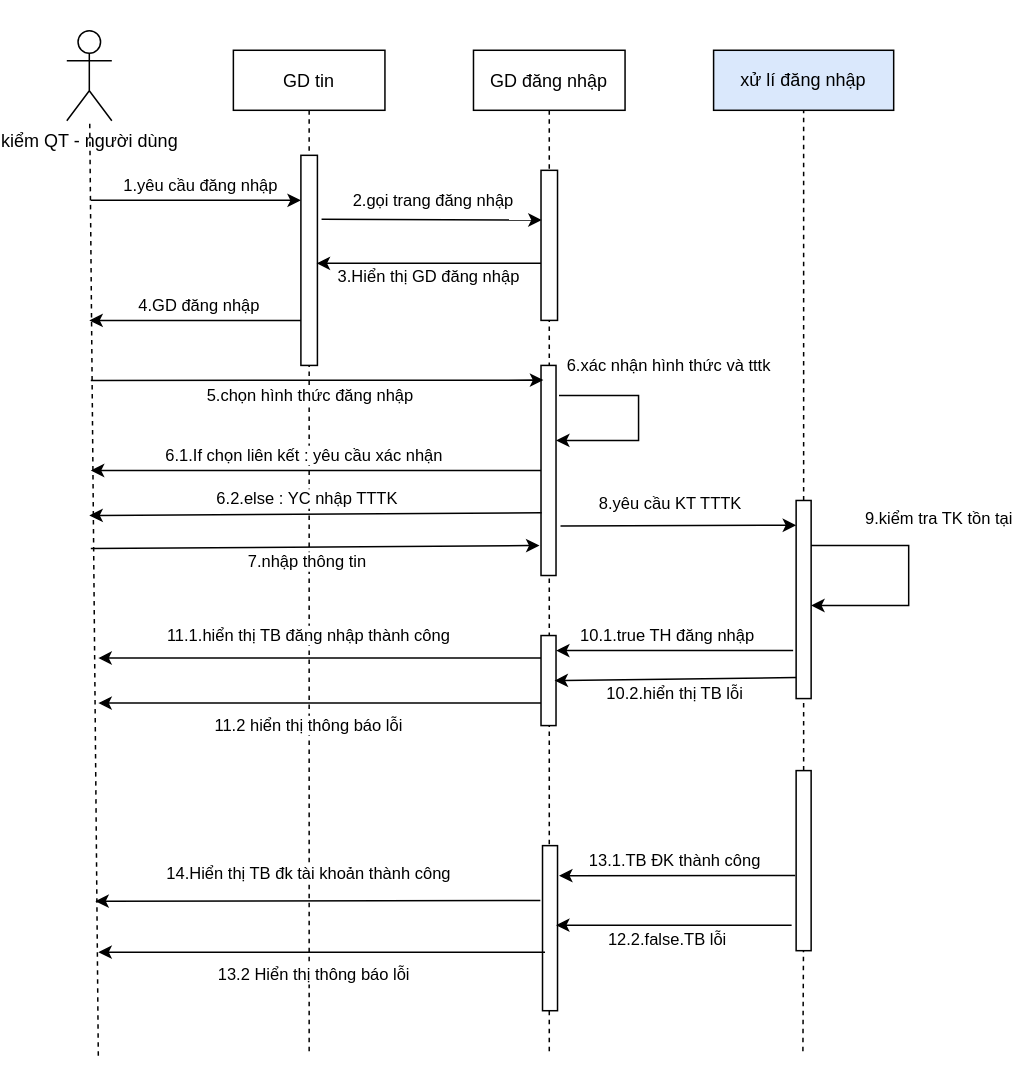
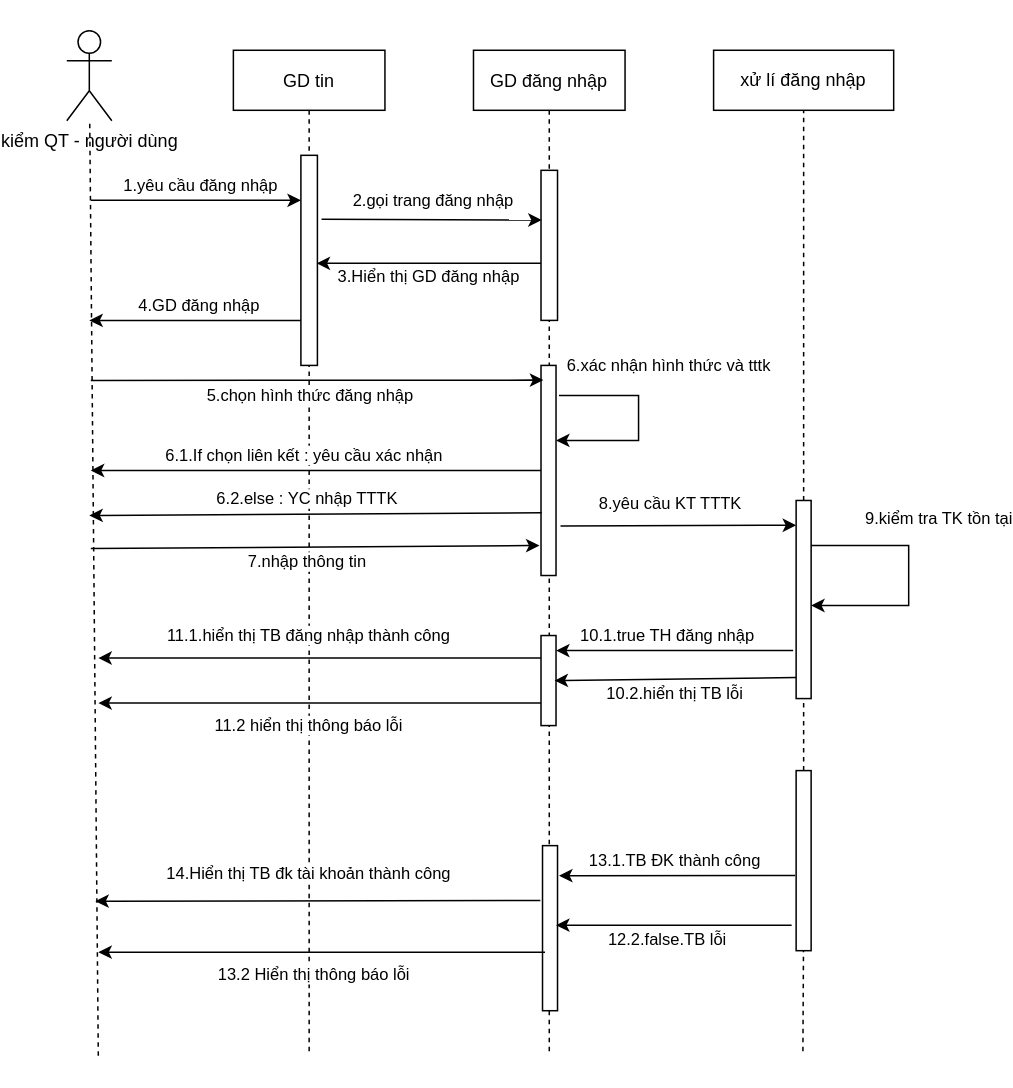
  <mxCell id="0" />
  <mxCell id="1" parent="0" />
  <mxCell id="2" value="GD tin" style="shape=umlLifeline;perimeter=lifelinePerimeter;container=1;collapsible=0;recursiveResize=0;rounded=0;shadow=0;strokeWidth=1;" parent="1" vertex="1"><mxGeometry x="131" y="33" width="101" height="670" as="geometry" /></mxCell>
  <mxCell id="3" value="" style="points=[];perimeter=orthogonalPerimeter;rounded=0;shadow=0;strokeWidth=1;" parent="2" vertex="1"><mxGeometry x="45" y="70" width="11" height="140" as="geometry" /></mxCell>
  <mxCell id="4" value="GD đăng nhập" style="shape=umlLifeline;perimeter=lifelinePerimeter;container=1;collapsible=0;recursiveResize=0;rounded=0;shadow=0;strokeWidth=1;" parent="1" vertex="1"><mxGeometry x="291" y="33" width="101" height="670" as="geometry" /></mxCell>
  <mxCell id="5" value="" style="points=[];perimeter=orthogonalPerimeter;rounded=0;shadow=0;strokeWidth=1;" parent="4" vertex="1"><mxGeometry x="45" y="80" width="11" height="100" as="geometry" /></mxCell>
  <mxCell id="6" value="" style="rounded=0;whiteSpace=wrap;html=1;" parent="4" vertex="1"><mxGeometry x="45" y="210" width="10" height="140" as="geometry" /></mxCell>
  <mxCell id="7" value="" style="rounded=0;whiteSpace=wrap;html=1;" parent="4" vertex="1"><mxGeometry x="46" y="530" width="10" height="110" as="geometry" /></mxCell>
  <mxCell id="8" value="" style="rounded=0;whiteSpace=wrap;html=1;" parent="4" vertex="1"><mxGeometry x="45" y="390" width="10" height="60" as="geometry" /></mxCell>
  <mxCell id="9" value="6.xác nhận hình thức và tttk" style="endArrow=classic;html=1;rounded=0;entryX=1;entryY=0.357;entryDx=0;entryDy=0;entryPerimeter=0;" parent="4" edge="1" target="6"><mxGeometry x="-0.231" y="28" width="50" height="50" relative="1" as="geometry"><mxPoint x="57" y="230" as="sourcePoint" /><mxPoint x="60" y="260" as="targetPoint" /><Array as="points"><mxPoint x="110" y="230" /><mxPoint x="110" y="260" /></Array><mxPoint x="-8" y="-20" as="offset" /></mxGeometry></mxCell>
  <mxCell id="10" value="kiểm QT - người dùng" style="shape=umlActor;verticalLabelPosition=bottom;verticalAlign=top;html=1;outlineConnect=0;" parent="1" vertex="1"><mxGeometry x="20" y="20" width="30" height="60" as="geometry" /></mxCell>
- <mxCell id="11" value="xử lí đăng nhập" style="rounded=0;whiteSpace=wrap;html=1;fillColor=#dae8fc;" parent="1" vertex="1"><mxGeometry x="451" y="33" width="120" height="40" as="geometry" /></mxCell>
+ <mxCell id="11" value="xử lí đăng nhập" style="rounded=0;whiteSpace=wrap;html=1;" parent="1" vertex="1"><mxGeometry x="451" y="33" width="120" height="40" as="geometry" /></mxCell>
  <mxCell id="12" value="1.yêu cầu đăng nhập" style="endArrow=classic;html=1;rounded=0;" parent="1" target="3" edge="1"><mxGeometry x="0.037" y="10" width="50" height="50" relative="1" as="geometry"><mxPoint x="36" y="133" as="sourcePoint" /><mxPoint x="431" y="313" as="targetPoint" /><mxPoint as="offset" /></mxGeometry></mxCell>
  <mxCell id="13" value="" style="endArrow=none;dashed=1;html=1;rounded=0;entryX=0.5;entryY=1;entryDx=0;entryDy=0;startArrow=none;" parent="1" source="19" target="11" edge="1"><mxGeometry width="50" height="50" relative="1" as="geometry"><mxPoint x="511" y="593" as="sourcePoint" /><mxPoint x="431" y="313" as="targetPoint" /></mxGeometry></mxCell>
  <mxCell id="14" value="2.gọi trang đăng nhập" style="endArrow=classic;html=1;rounded=0;exitX=1.253;exitY=0.304;exitDx=0;exitDy=0;exitPerimeter=0;entryX=0.041;entryY=0.331;entryDx=0;entryDy=0;entryPerimeter=0;" parent="1" source="3" edge="1" target="5"><mxGeometry x="0.008" y="13" width="50" height="50" relative="1" as="geometry"><mxPoint x="381" y="363" as="sourcePoint" /><mxPoint x="331" y="146" as="targetPoint" /><mxPoint as="offset" /></mxGeometry></mxCell>
  <mxCell id="15" value="3.Hiển thị GD đăng nhập" style="endArrow=classic;html=1;rounded=0;entryX=0.95;entryY=0.514;entryDx=0;entryDy=0;entryPerimeter=0;exitX=0;exitY=0.62;exitDx=0;exitDy=0;exitPerimeter=0;" parent="1" target="3" edge="1" source="5"><mxGeometry x="-0.002" y="9" width="50" height="50" relative="1" as="geometry"><mxPoint x="331" y="174" as="sourcePoint" /><mxPoint x="431" y="313" as="targetPoint" /><Array as="points" /><mxPoint as="offset" /></mxGeometry></mxCell>
  <mxCell id="16" value="" style="endArrow=none;dashed=1;html=1;rounded=0;" parent="1" target="10" edge="1"><mxGeometry width="50" height="50" relative="1" as="geometry"><mxPoint x="41" y="703" as="sourcePoint" /><mxPoint x="431" y="313" as="targetPoint" /></mxGeometry></mxCell>
  <mxCell id="17" value="4.GD đăng nhập" style="endArrow=classic;html=1;rounded=0;" parent="1" source="3" edge="1"><mxGeometry x="-0.037" y="-10" width="50" height="50" relative="1" as="geometry"><mxPoint x="381" y="363" as="sourcePoint" /><mxPoint x="35" y="213" as="targetPoint" /><mxPoint as="offset" /></mxGeometry></mxCell>
  <mxCell id="18" value="5.chọn hình thức đăng nhập" style="endArrow=classic;html=1;rounded=0;entryX=0.156;entryY=0.07;entryDx=0;entryDy=0;entryPerimeter=0;" parent="1" edge="1" target="6"><mxGeometry x="-0.035" y="-10" width="50" height="50" relative="1" as="geometry"><mxPoint x="36" y="253" as="sourcePoint" /><mxPoint x="331" y="253" as="targetPoint" /><mxPoint as="offset" /></mxGeometry></mxCell>
  <mxCell id="19" value="" style="rounded=0;whiteSpace=wrap;html=1;" parent="1" vertex="1"><mxGeometry x="506" y="333" width="10" height="132" as="geometry" /></mxCell>
  <mxCell id="20" value="" style="endArrow=none;dashed=1;html=1;rounded=0;entryX=0.5;entryY=1;entryDx=0;entryDy=0;startArrow=none;exitX=0.5;exitY=0;exitDx=0;exitDy=0;exitPerimeter=0;" parent="1" source="35" target="19" edge="1"><mxGeometry width="50" height="50" relative="1" as="geometry"><mxPoint x="511" y="493" as="sourcePoint" /><mxPoint x="511" y="73" as="targetPoint" /></mxGeometry></mxCell>
  <mxCell id="21" value="9.kiểm tra TK tồn tại" style="endArrow=classic;html=1;rounded=0;entryX=1;entryY=0.53;entryDx=0;entryDy=0;entryPerimeter=0;" parent="1" edge="1" target="19"><mxGeometry x="-0.212" y="28" width="50" height="50" relative="1" as="geometry"><mxPoint x="516" y="363" as="sourcePoint" /><mxPoint x="518" y="408" as="targetPoint" /><Array as="points"><mxPoint x="581" y="363" /><mxPoint x="581" y="403" /></Array><mxPoint x="-8" y="-20" as="offset" /></mxGeometry></mxCell>
  <mxCell id="22" value="8.yêu cầu KT TTTK" style="endArrow=classic;html=1;rounded=0;entryX=0;entryY=0.125;entryDx=0;entryDy=0;entryPerimeter=0;" parent="1" edge="1" target="19"><mxGeometry x="-0.067" y="15" width="50" height="50" relative="1" as="geometry"><mxPoint x="349" y="350" as="sourcePoint" /><mxPoint x="501" y="348" as="targetPoint" /><mxPoint as="offset" /></mxGeometry></mxCell>
  <mxCell id="23" value="10.1.true TH đăng nhập" style="endArrow=classic;html=1;rounded=0;entryX=1;entryY=0.167;entryDx=0;entryDy=0;entryPerimeter=0;" parent="1" edge="1" target="8"><mxGeometry x="0.067" y="-10" width="50" height="50" relative="1" as="geometry"><mxPoint x="504" y="433" as="sourcePoint" /><mxPoint x="351" y="433" as="targetPoint" /><mxPoint as="offset" /></mxGeometry></mxCell>
  <mxCell id="24" value="10.2.hiển thị TB lỗi" style="endArrow=classic;html=1;rounded=0;entryX=0.9;entryY=0.5;entryDx=0;entryDy=0;entryPerimeter=0;exitX=0;exitY=0.894;exitDx=0;exitDy=0;exitPerimeter=0;" parent="1" edge="1" target="8" source="19"><mxGeometry y="10" width="50" height="50" relative="1" as="geometry"><mxPoint x="501" y="453" as="sourcePoint" /><mxPoint x="351" y="453" as="targetPoint" /><mxPoint as="offset" /></mxGeometry></mxCell>
  <mxCell id="25" value="" style="endArrow=none;dashed=1;html=1;rounded=0;exitX=0.5;exitY=1;exitDx=0;exitDy=0;exitPerimeter=0;" parent="1" edge="1"><mxGeometry width="50" height="50" relative="1" as="geometry"><mxPoint x="511" y="613" as="sourcePoint" /><mxPoint x="510.5" y="703" as="targetPoint" /></mxGeometry></mxCell>
  <mxCell id="26" value="12.2.false.TB lỗi" style="endArrow=classic;html=1;rounded=0;" parent="1" edge="1"><mxGeometry x="0.052" y="10" width="50" height="50" relative="1" as="geometry"><mxPoint x="503" y="616" as="sourcePoint" /><mxPoint x="346" y="616" as="targetPoint" /><mxPoint as="offset" /></mxGeometry></mxCell>
  <mxCell id="27" value="13.2 Hiển thị thông báo lỗi&amp;nbsp;" style="endArrow=classic;html=1;rounded=0;exitX=0.472;exitY=0.897;exitDx=0;exitDy=0;exitPerimeter=0;" parent="1" source="4" edge="1"><mxGeometry x="0.026" y="15" width="50" height="50" relative="1" as="geometry"><mxPoint x="381" y="353" as="sourcePoint" /><mxPoint x="41" y="634" as="targetPoint" /><mxPoint as="offset" /></mxGeometry></mxCell>
  <mxCell id="28" value="6.1.If chọn liên kết : yêu cầu xác nhận" style="endArrow=classic;html=1;rounded=0;exitX=0;exitY=0.5;exitDx=0;exitDy=0;" parent="1" source="6" edge="1"><mxGeometry x="0.051" y="-10" width="50" height="50" relative="1" as="geometry"><mxPoint x="381" y="393" as="sourcePoint" /><mxPoint x="36" y="313" as="targetPoint" /><mxPoint as="offset" /></mxGeometry></mxCell>
  <mxCell id="29" value="6.2.else : YC nhập TTTK" style="endArrow=classic;html=1;rounded=0;exitX=0.044;exitY=0.701;exitDx=0;exitDy=0;exitPerimeter=0;" parent="1" source="6" edge="1"><mxGeometry x="0.035" y="-10" width="50" height="50" relative="1" as="geometry"><mxPoint x="331" y="343" as="sourcePoint" /><mxPoint x="35" y="343" as="targetPoint" /><mxPoint as="offset" /></mxGeometry></mxCell>
  <mxCell id="30" value="7.nhập thông tin" style="endArrow=classic;html=1;rounded=0;" parent="1" edge="1"><mxGeometry x="-0.035" y="-10" width="50" height="50" relative="1" as="geometry"><mxPoint x="36" y="365" as="sourcePoint" /><mxPoint x="335" y="363" as="targetPoint" /><mxPoint as="offset" /></mxGeometry></mxCell>
  <mxCell id="31" value="11.1.hiển thị TB đăng nhập thành công" style="endArrow=classic;html=1;rounded=0;exitX=0;exitY=0.25;exitDx=0;exitDy=0;" parent="1" source="8" edge="1"><mxGeometry x="0.051" y="-15" width="50" height="50" relative="1" as="geometry"><mxPoint x="381" y="393" as="sourcePoint" /><mxPoint x="41" y="438" as="targetPoint" /><mxPoint as="offset" /></mxGeometry></mxCell>
  <mxCell id="32" value="11.2 hiển thị thông báo lỗi" style="endArrow=classic;html=1;rounded=0;exitX=0;exitY=0.75;exitDx=0;exitDy=0;" parent="1" source="8" edge="1"><mxGeometry x="0.051" y="15" width="50" height="50" relative="1" as="geometry"><mxPoint x="381" y="393" as="sourcePoint" /><mxPoint x="41" y="468" as="targetPoint" /><mxPoint as="offset" /></mxGeometry></mxCell>
  <mxCell id="33" value="13.1.TB ĐK thành công" style="endArrow=classic;html=1;rounded=0;exitX=-0.066;exitY=0.582;exitDx=0;exitDy=0;exitPerimeter=0;" parent="1" edge="1" source="35"><mxGeometry x="0.021" y="-10" width="50" height="50" relative="1" as="geometry"><mxPoint x="501" y="583" as="sourcePoint" /><mxPoint x="348" y="583" as="targetPoint" /><mxPoint as="offset" /></mxGeometry></mxCell>
  <mxCell id="34" value="14.Hiển thị TB đk tài khoản thành công" style="endArrow=classic;html=1;rounded=0;exitX=-0.144;exitY=0.332;exitDx=0;exitDy=0;exitPerimeter=0;" parent="1" source="7" edge="1"><mxGeometry x="0.045" y="-18" width="50" height="50" relative="1" as="geometry"><mxPoint x="381" y="393" as="sourcePoint" /><mxPoint x="39" y="600" as="targetPoint" /><mxPoint as="offset" /></mxGeometry></mxCell>
  <mxCell id="35" value="" style="rounded=0;whiteSpace=wrap;html=1;" parent="1" vertex="1"><mxGeometry x="506" y="513" width="10" height="120" as="geometry" /></mxCell>
